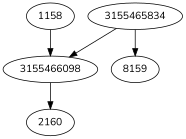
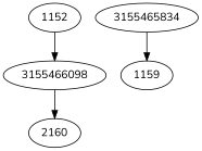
  strict digraph {
    fontname=Nunito
    node [fontname=Nunito]
    edge [fontname=Nunito]
-   1158
+   1158 [label=1152]
    3155466098
    n3 [label=2160]
    3155465834
-   1159 [label=8159]
+   1159
    1158 -> 3155466098
    3155466098 -> n3
-   3155465834 -> 3155466098
    3155465834 -> 1159
  }
